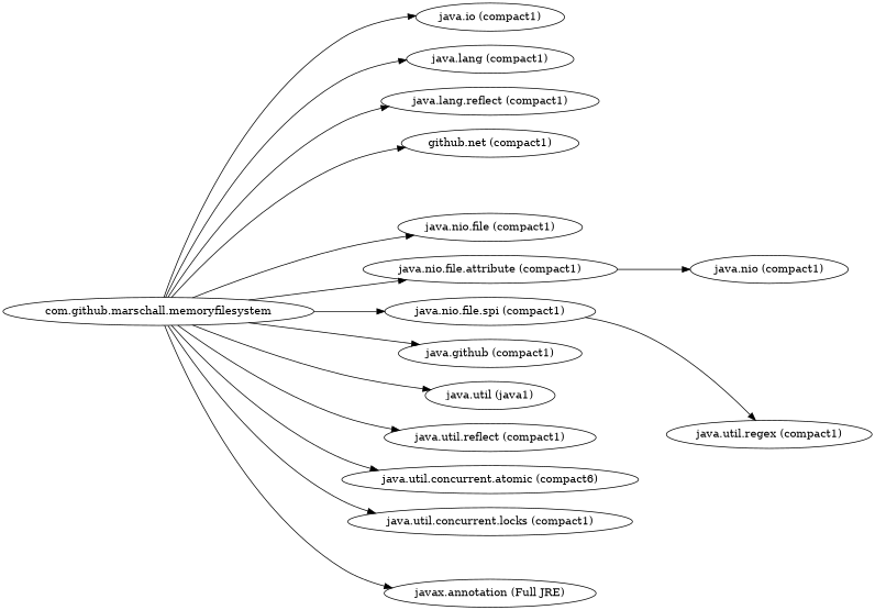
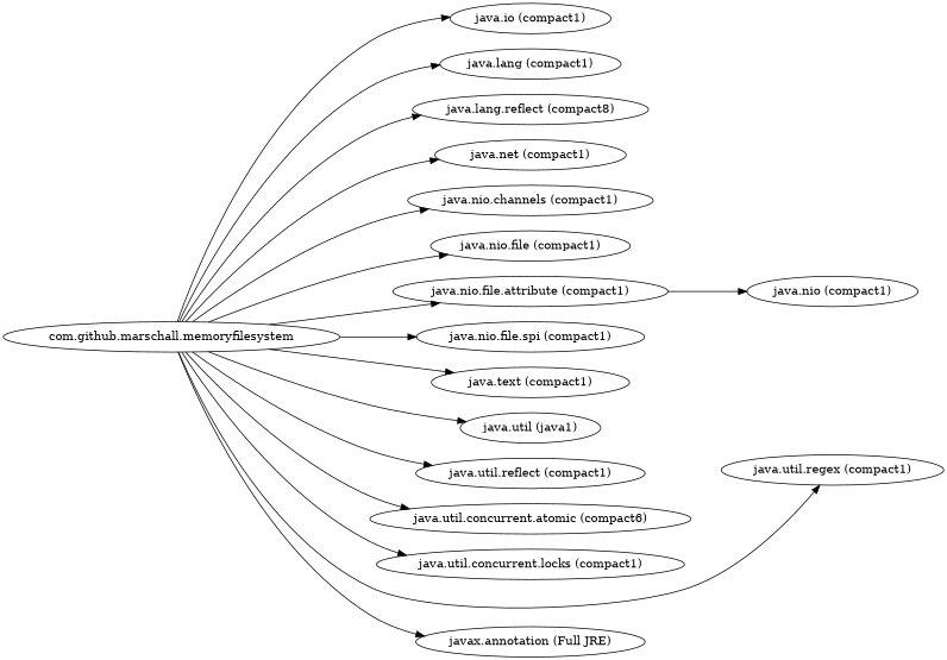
  digraph {
    rankdir=LR
    "com.github.marschall.memoryfilesystem"
    "java.io (compact1)"
    "java.lang (compact1)"
-   "java.lang.reflect (compact1)"
-   "java.net (compact1)" [label="github.net (compact1)"]
+   "java.lang.reflect (compact1)" [label="java.lang.reflect (compact8)"]
+   "java.net (compact1)"
+   "java.nio.channels (compact1)"
    "java.nio.file (compact1)"
    "java.nio.file.attribute (compact1)"
    "java.nio.file.spi (compact1)"
-   "java.text (compact1)" [label="java.github (compact1)"]
+   "java.text (compact1)"
    n11 [label="java.util (java1)"]
    n12 [label="java.util.reflect (compact1)"]
    n13 [label="java.util.concurrent.atomic (compact6)"]
    "java.util.concurrent.locks (compact1)"
    "java.util.regex (compact1)"
    "javax.annotation (Full JRE)"
    "java.nio (compact1)"
    "com.github.marschall.memoryfilesystem" -> "java.io (compact1)"
    "com.github.marschall.memoryfilesystem" -> "java.lang (compact1)"
    "com.github.marschall.memoryfilesystem" -> "java.lang.reflect (compact1)"
    "com.github.marschall.memoryfilesystem" -> "java.net (compact1)"
+   "com.github.marschall.memoryfilesystem" -> "java.nio.channels (compact1)"
    "com.github.marschall.memoryfilesystem" -> "java.nio.file (compact1)"
    "com.github.marschall.memoryfilesystem" -> "java.nio.file.attribute (compact1)"
    "com.github.marschall.memoryfilesystem" -> "java.nio.file.spi (compact1)"
    "com.github.marschall.memoryfilesystem" -> "java.text (compact1)"
    "com.github.marschall.memoryfilesystem" -> n11
    "com.github.marschall.memoryfilesystem" -> n12
    "com.github.marschall.memoryfilesystem" -> n13
    "com.github.marschall.memoryfilesystem" -> "java.util.concurrent.locks (compact1)"
-   "java.nio.file.spi (compact1)" -> "java.util.regex (compact1)"
+   "com.github.marschall.memoryfilesystem" -> "java.util.regex (compact1)"
    "com.github.marschall.memoryfilesystem" -> "javax.annotation (Full JRE)"
    "java.nio.file.attribute (compact1)" -> "java.nio (compact1)"
  }
